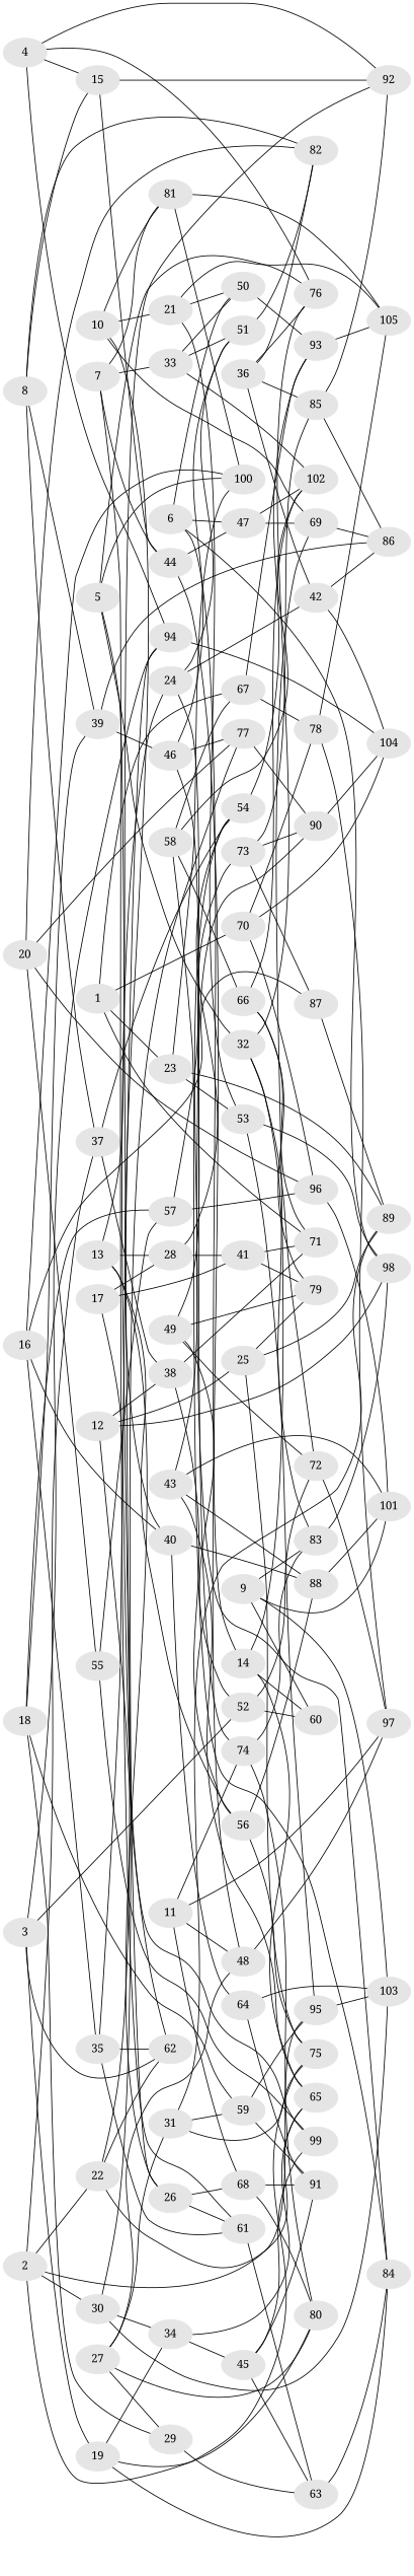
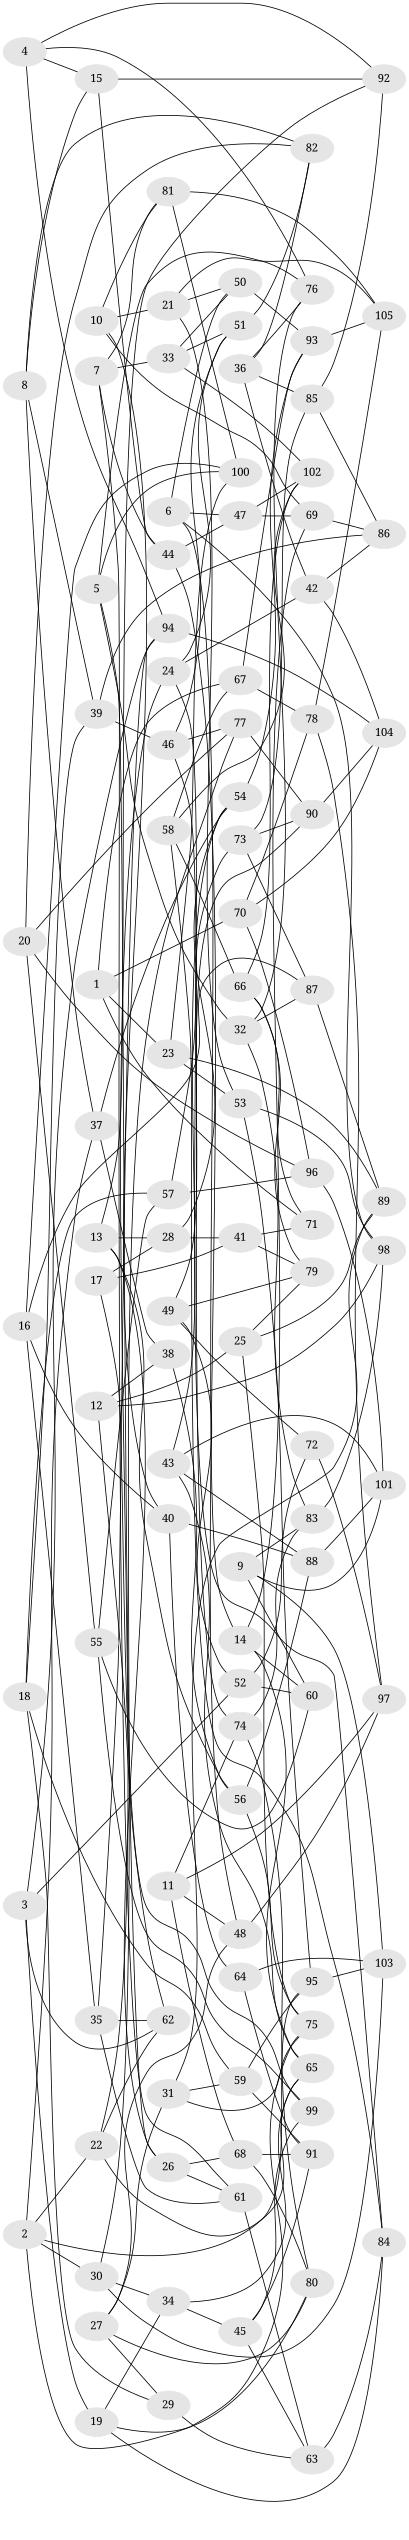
  graph {
    fontname="Noto Serif"
    rankdir=LR
    node [color=gray90 fontname="Noto Serif" style=filled]
    edge [fontname="Noto Serif"]
    1
    23
    67
    70
    71
    100
    53
    89
    93
    78
    96
    104
    2
    22
    30
    37
    95
    75
    62
    65
    24
    103
    34
    77
    38
    54
    3
    19
    52
    94
    80
    84
    60
    72
    4
    15
    76
    92
    44
    5
    26
    32
    61
    68
    83
    6
    14
    47
    50
    98
    69
    102
    7
    33
    81
    51
    48
    63
    105
    8
    39
    82
    46
    86
    9
    101
    10
    21
    40
    64
    88
    11
    74
    97
    91
    12
    25
    79
    56
    13
    28
    41
    16
    35
    87
    17
    99
    18
    29
    57
    59
    73
    45
    20
    55
    90
    42
    27
    31
    36
    85
    43
    49
    58
    66
    1 -- 23
    1 -- 67
    1 -- 70
    1 -- 71
    23 -- 100
    23 -- 53
    23 -- 89
    67 -- 93
    67 -- 78
    70 -- 78
    70 -- 96
    70 -- 104
    53 -- 95
    53 -- 98
    93 -- 105
    78 -- 105
    78 -- 97
    96 -- 101
    2 -- 22
    2 -- 30
    2 -- 37
    2 -- 95
    2 -- 75
    22 -- 62
    22 -- 65
    22 -- 24
    30 -- 103
    30 -- 34
    30 -- 77
    37 -- 38
    37 -- 54
    95 -- 103
    24 -- 84
    24 -- 51
    24 -- 42
    34 -- 65
    34 -- 45
    77 -- 90
-   38 -- 71
    38 -- 56
    54 -- 93
    3 -- 62
    3 -- 19
    3 -- 52
    3 -- 94
    19 -- 34
    19 -- 80
    19 -- 84
    52 -- 60
    52 -- 72
    94 -- 104
    72 -- 97
    4 -- 94
    4 -- 15
    4 -- 76
    4 -- 92
    15 -- 92
    15 -- 44
    44 -- 47
    44 -- 48
    5 -- 100
    5 -- 76
    5 -- 26
    5 -- 32
    26 -- 61
    26 -- 68
-   32 -- 72
+   32 -- 87
    32 -- 76
    32 -- 83
    61 -- 63
    68 -- 80
    68 -- 91
    83 -- 98
    6 -- 14
    6 -- 47
    6 -- 50
    6 -- 98
    14 -- 65
    14 -- 60
    14 -- 69
    47 -- 69
    47 -- 102
    50 -- 93
    69 -- 86
    7 -- 44
    7 -- 61
    7 -- 33
    7 -- 81
    33 -- 50
    33 -- 102
    33 -- 51
    81 -- 100
    81 -- 105
    51 -- 82
    48 -- 97
    63 -- 84
    8 -- 37
    8 -- 15
    8 -- 39
    8 -- 82
    39 -- 46
    39 -- 86
    46 -- 77
    46 -- 51
    46 -- 74
    9 -- 103
    9 -- 60
    9 -- 83
    9 -- 101
    10 -- 69
    10 -- 81
    10 -- 21
    10 -- 40
    21 -- 53
    21 -- 50
    21 -- 105
    40 -- 64
    40 -- 88
    64 -- 103
    64 -- 91
    88 -- 101
    11 -- 68
    11 -- 48
    11 -- 74
    11 -- 97
    74 -- 80
    74 -- 83
    12 -- 62
    12 -- 38
    12 -- 98
    12 -- 25
    25 -- 89
    25 -- 75
    25 -- 79
    56 -- 75
    56 -- 88
    13 -- 92
    13 -- 26
    13 -- 56
    13 -- 28
    28 -- 54
    28 -- 41
    41 -- 71
    41 -- 79
    16 -- 100
    16 -- 40
    16 -- 35
    16 -- 87
    35 -- 62
    35 -- 94
    35 -- 61
    87 -- 89
    17 -- 28
    17 -- 41
    17 -- 99
    18 -- 39
    18 -- 29
    18 -- 57
    18 -- 59
    29 -- 63
    57 -- 96
    57 -- 73
    59 -- 95
    59 -- 91
    73 -- 87
    73 -- 90
    73 -- 85
    45 -- 63
    45 -- 91
    45 -- 99
    20 -- 96
    20 -- 77
    20 -- 82
    20 -- 55
+   55 -- 60
    55 -- 99
    55 -- 57
    90 -- 104
    42 -- 104
    42 -- 86
    27 -- 80
    27 -- 48
    27 -- 29
    27 -- 31
    31 -- 89
    31 -- 75
    31 -- 59
    36 -- 76
    36 -- 82
    36 -- 42
    36 -- 85
    85 -- 92
    85 -- 86
    43 -- 65
    43 -- 54
    43 -- 101
    43 -- 88
    49 -- 52
    49 -- 72
    49 -- 79
    49 -- 90
    58 -- 67
    58 -- 84
    58 -- 102
    58 -- 66
    66 -- 71
    66 -- 102
    66 -- 79
  }
